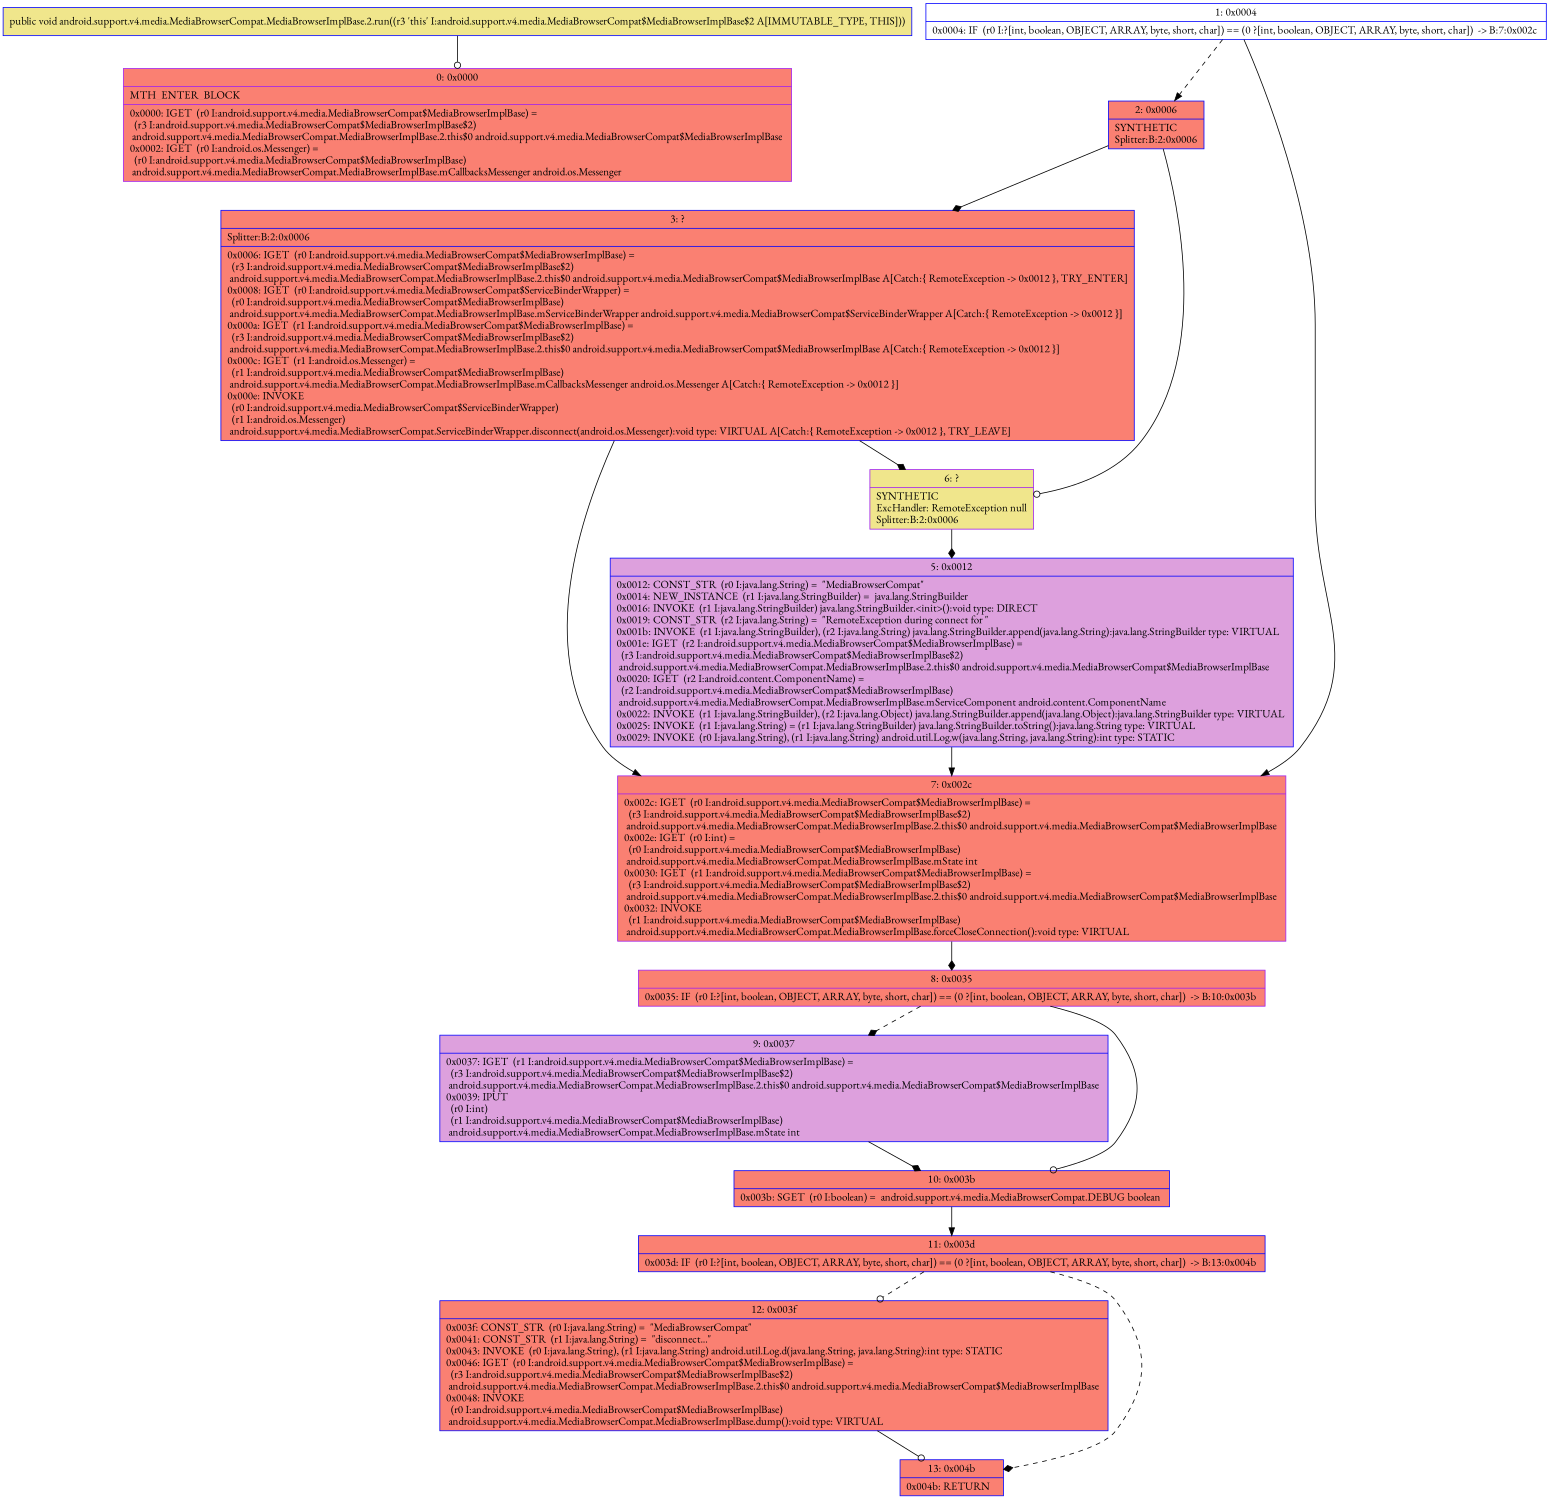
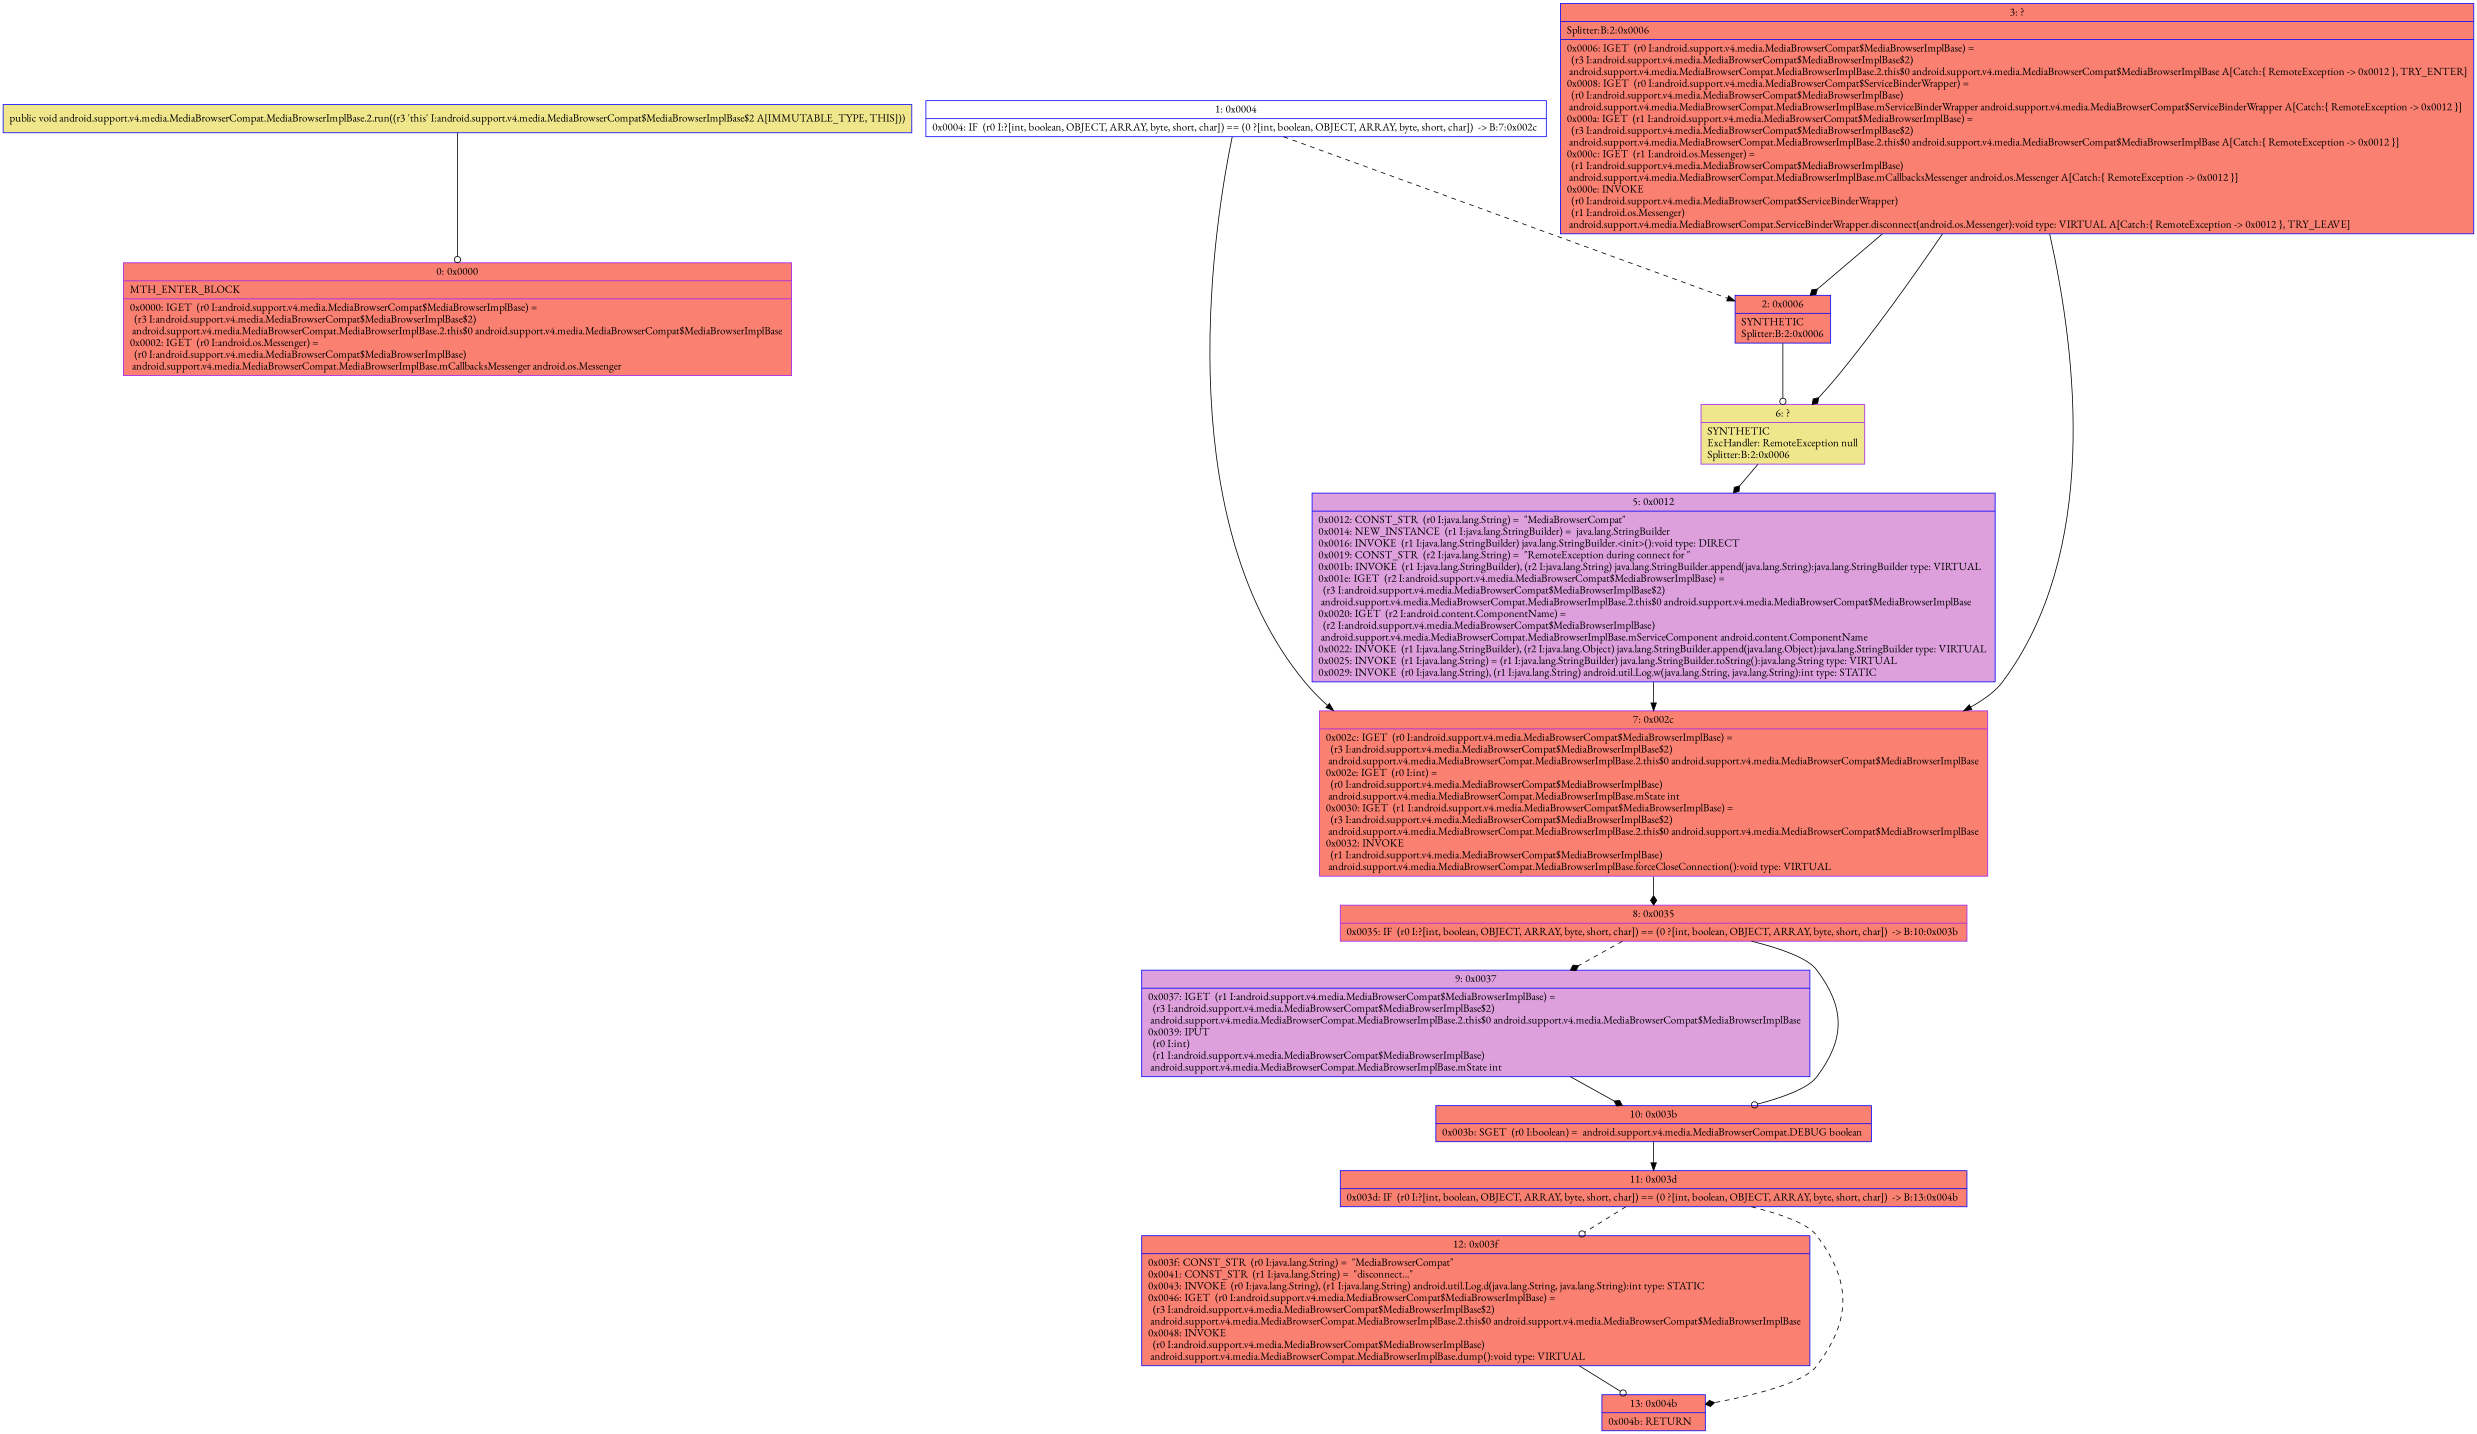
  digraph {
    fontname="EB Garamond"
    node [color=blue fillcolor=salmon fontname="EB Garamond" shape=record style=filled]
    edge [arrowhead=diamond fontname="EB Garamond"]
    n1 [color=purple label="{0\:\ 0x0000|MTH_ENTER_BLOCK\l|0x0000: IGET  (r0 I:android.support.v4.media.MediaBrowserCompat$MediaBrowserImplBase) = \l  (r3 I:android.support.v4.media.MediaBrowserCompat$MediaBrowserImplBase$2)\l android.support.v4.media.MediaBrowserCompat.MediaBrowserImplBase.2.this$0 android.support.v4.media.MediaBrowserCompat$MediaBrowserImplBase \l0x0002: IGET  (r0 I:android.os.Messenger) = \l  (r0 I:android.support.v4.media.MediaBrowserCompat$MediaBrowserImplBase)\l android.support.v4.media.MediaBrowserCompat.MediaBrowserImplBase.mCallbacksMessenger android.os.Messenger \l}"]
    n2 [fillcolor=white label="{1\:\ 0x0004|0x0004: IF  (r0 I:?[int, boolean, OBJECT, ARRAY, byte, short, char]) == (0 ?[int, boolean, OBJECT, ARRAY, byte, short, char])  \-\> B:7:0x002c \l}"]
    n3 [label="{2\:\ 0x0006|SYNTHETIC\lSplitter:B:2:0x0006\l}"]
    n4 [color=purple label="{7\:\ 0x002c|0x002c: IGET  (r0 I:android.support.v4.media.MediaBrowserCompat$MediaBrowserImplBase) = \l  (r3 I:android.support.v4.media.MediaBrowserCompat$MediaBrowserImplBase$2)\l android.support.v4.media.MediaBrowserCompat.MediaBrowserImplBase.2.this$0 android.support.v4.media.MediaBrowserCompat$MediaBrowserImplBase \l0x002e: IGET  (r0 I:int) = \l  (r0 I:android.support.v4.media.MediaBrowserCompat$MediaBrowserImplBase)\l android.support.v4.media.MediaBrowserCompat.MediaBrowserImplBase.mState int \l0x0030: IGET  (r1 I:android.support.v4.media.MediaBrowserCompat$MediaBrowserImplBase) = \l  (r3 I:android.support.v4.media.MediaBrowserCompat$MediaBrowserImplBase$2)\l android.support.v4.media.MediaBrowserCompat.MediaBrowserImplBase.2.this$0 android.support.v4.media.MediaBrowserCompat$MediaBrowserImplBase \l0x0032: INVOKE  \l  (r1 I:android.support.v4.media.MediaBrowserCompat$MediaBrowserImplBase)\l android.support.v4.media.MediaBrowserCompat.MediaBrowserImplBase.forceCloseConnection():void type: VIRTUAL \l}"]
    n5 [label="{3\:\ ?|Splitter:B:2:0x0006\l|0x0006: IGET  (r0 I:android.support.v4.media.MediaBrowserCompat$MediaBrowserImplBase) = \l  (r3 I:android.support.v4.media.MediaBrowserCompat$MediaBrowserImplBase$2)\l android.support.v4.media.MediaBrowserCompat.MediaBrowserImplBase.2.this$0 android.support.v4.media.MediaBrowserCompat$MediaBrowserImplBase A[Catch:\{ RemoteException \-\> 0x0012 \}, TRY_ENTER]\l0x0008: IGET  (r0 I:android.support.v4.media.MediaBrowserCompat$ServiceBinderWrapper) = \l  (r0 I:android.support.v4.media.MediaBrowserCompat$MediaBrowserImplBase)\l android.support.v4.media.MediaBrowserCompat.MediaBrowserImplBase.mServiceBinderWrapper android.support.v4.media.MediaBrowserCompat$ServiceBinderWrapper A[Catch:\{ RemoteException \-\> 0x0012 \}]\l0x000a: IGET  (r1 I:android.support.v4.media.MediaBrowserCompat$MediaBrowserImplBase) = \l  (r3 I:android.support.v4.media.MediaBrowserCompat$MediaBrowserImplBase$2)\l android.support.v4.media.MediaBrowserCompat.MediaBrowserImplBase.2.this$0 android.support.v4.media.MediaBrowserCompat$MediaBrowserImplBase A[Catch:\{ RemoteException \-\> 0x0012 \}]\l0x000c: IGET  (r1 I:android.os.Messenger) = \l  (r1 I:android.support.v4.media.MediaBrowserCompat$MediaBrowserImplBase)\l android.support.v4.media.MediaBrowserCompat.MediaBrowserImplBase.mCallbacksMessenger android.os.Messenger A[Catch:\{ RemoteException \-\> 0x0012 \}]\l0x000e: INVOKE  \l  (r0 I:android.support.v4.media.MediaBrowserCompat$ServiceBinderWrapper)\l  (r1 I:android.os.Messenger)\l android.support.v4.media.MediaBrowserCompat.ServiceBinderWrapper.disconnect(android.os.Messenger):void type: VIRTUAL A[Catch:\{ RemoteException \-\> 0x0012 \}, TRY_LEAVE]\l}"]
    n6 [color=purple fillcolor=khaki label="{6\:\ ?|SYNTHETIC\lExcHandler: RemoteException null\lSplitter:B:2:0x0006\l}"]
    n7 [color=purple label="{8\:\ 0x0035|0x0035: IF  (r0 I:?[int, boolean, OBJECT, ARRAY, byte, short, char]) == (0 ?[int, boolean, OBJECT, ARRAY, byte, short, char])  \-\> B:10:0x003b \l}"]
    n8 [fillcolor=plum label="{5\:\ 0x0012|0x0012: CONST_STR  (r0 I:java.lang.String) =  \"MediaBrowserCompat\" \l0x0014: NEW_INSTANCE  (r1 I:java.lang.StringBuilder) =  java.lang.StringBuilder \l0x0016: INVOKE  (r1 I:java.lang.StringBuilder) java.lang.StringBuilder.\<init\>():void type: DIRECT \l0x0019: CONST_STR  (r2 I:java.lang.String) =  \"RemoteException during connect for \" \l0x001b: INVOKE  (r1 I:java.lang.StringBuilder), (r2 I:java.lang.String) java.lang.StringBuilder.append(java.lang.String):java.lang.StringBuilder type: VIRTUAL \l0x001e: IGET  (r2 I:android.support.v4.media.MediaBrowserCompat$MediaBrowserImplBase) = \l  (r3 I:android.support.v4.media.MediaBrowserCompat$MediaBrowserImplBase$2)\l android.support.v4.media.MediaBrowserCompat.MediaBrowserImplBase.2.this$0 android.support.v4.media.MediaBrowserCompat$MediaBrowserImplBase \l0x0020: IGET  (r2 I:android.content.ComponentName) = \l  (r2 I:android.support.v4.media.MediaBrowserCompat$MediaBrowserImplBase)\l android.support.v4.media.MediaBrowserCompat.MediaBrowserImplBase.mServiceComponent android.content.ComponentName \l0x0022: INVOKE  (r1 I:java.lang.StringBuilder), (r2 I:java.lang.Object) java.lang.StringBuilder.append(java.lang.Object):java.lang.StringBuilder type: VIRTUAL \l0x0025: INVOKE  (r1 I:java.lang.String) = (r1 I:java.lang.StringBuilder) java.lang.StringBuilder.toString():java.lang.String type: VIRTUAL \l0x0029: INVOKE  (r0 I:java.lang.String), (r1 I:java.lang.String) android.util.Log.w(java.lang.String, java.lang.String):int type: STATIC \l}"]
    n9 [fillcolor=plum label="{9\:\ 0x0037|0x0037: IGET  (r1 I:android.support.v4.media.MediaBrowserCompat$MediaBrowserImplBase) = \l  (r3 I:android.support.v4.media.MediaBrowserCompat$MediaBrowserImplBase$2)\l android.support.v4.media.MediaBrowserCompat.MediaBrowserImplBase.2.this$0 android.support.v4.media.MediaBrowserCompat$MediaBrowserImplBase \l0x0039: IPUT  \l  (r0 I:int)\l  (r1 I:android.support.v4.media.MediaBrowserCompat$MediaBrowserImplBase)\l android.support.v4.media.MediaBrowserCompat.MediaBrowserImplBase.mState int \l}"]
    n10 [label="{10\:\ 0x003b|0x003b: SGET  (r0 I:boolean) =  android.support.v4.media.MediaBrowserCompat.DEBUG boolean \l}"]
    n11 [label="{11\:\ 0x003d|0x003d: IF  (r0 I:?[int, boolean, OBJECT, ARRAY, byte, short, char]) == (0 ?[int, boolean, OBJECT, ARRAY, byte, short, char])  \-\> B:13:0x004b \l}"]
    n12 [label="{12\:\ 0x003f|0x003f: CONST_STR  (r0 I:java.lang.String) =  \"MediaBrowserCompat\" \l0x0041: CONST_STR  (r1 I:java.lang.String) =  \"disconnect...\" \l0x0043: INVOKE  (r0 I:java.lang.String), (r1 I:java.lang.String) android.util.Log.d(java.lang.String, java.lang.String):int type: STATIC \l0x0046: IGET  (r0 I:android.support.v4.media.MediaBrowserCompat$MediaBrowserImplBase) = \l  (r3 I:android.support.v4.media.MediaBrowserCompat$MediaBrowserImplBase$2)\l android.support.v4.media.MediaBrowserCompat.MediaBrowserImplBase.2.this$0 android.support.v4.media.MediaBrowserCompat$MediaBrowserImplBase \l0x0048: INVOKE  \l  (r0 I:android.support.v4.media.MediaBrowserCompat$MediaBrowserImplBase)\l android.support.v4.media.MediaBrowserCompat.MediaBrowserImplBase.dump():void type: VIRTUAL \l}"]
    n13 [label="{13\:\ 0x004b|0x004b: RETURN   \l}"]
    n14 [fillcolor=khaki label="{public void android.support.v4.media.MediaBrowserCompat.MediaBrowserImplBase.2.run((r3 'this' I:android.support.v4.media.MediaBrowserCompat$MediaBrowserImplBase$2 A[IMMUTABLE_TYPE, THIS])) }"]
    n2 -> n3 [arrowhead=normal style=dashed]
    n2 -> n4 [arrowhead=normal]
-   n3 -> n5
+   n5 -> n3
    n3 -> n6 [arrowhead=odot]
    n4 -> n7
    n5 -> n4 [arrowhead=normal]
    n5 -> n6
    n6 -> n8
    n7 -> n9 [style=dashed]
    n7 -> n10 [arrowhead=odot]
    n8 -> n4 [arrowhead=normal]
    n9 -> n10
    n10 -> n11 [arrowhead=normal]
    n11 -> n12 [arrowhead=odot style=dashed]
    n11 -> n13 [style=dashed]
    n12 -> n13 [arrowhead=odot]
    n14 -> n1 [arrowhead=odot]
  }
